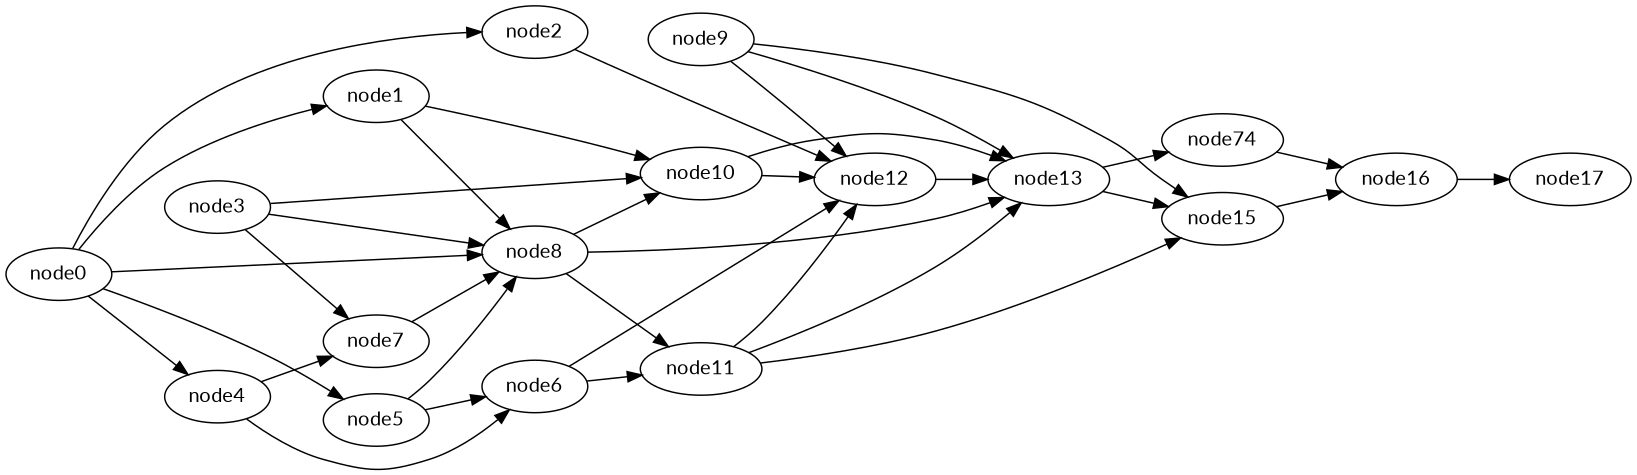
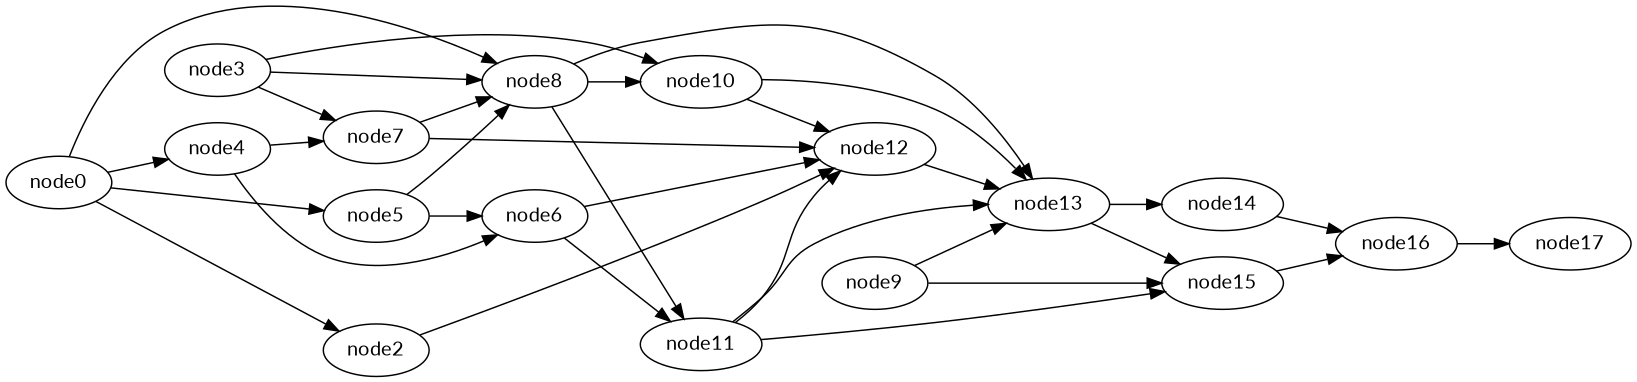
  digraph {
    fontname=Lato
    rankdir=LR
    node [fontname=Lato]
    edge [fontname=Lato]
    node16
    node17
    node15
-   node14 [label=node74]
+   node14
    node13
    node12
    node11
    node10
    node9
    node8
    node7
    node6
    node5
    node4
    node3
    node2
-   node1
    node0
    node16 -> node17
    node15 -> node16
    node14 -> node16
    node13 -> node15
    node13 -> node14
    node12 -> node13
    node11 -> node15
    node11 -> node13
    node11 -> node12
    node10 -> node13
    node10 -> node12
    node9 -> node15
    node9 -> node13
-   node9 -> node12
+   node7 -> node12
    node8 -> node13
    node8 -> node11
    node8 -> node10
    node7 -> node8
    node6 -> node12
    node6 -> node11
    node5 -> node8
    node5 -> node6
    node4 -> node7
    node4 -> node6
    node3 -> node10
    node3 -> node8
    node3 -> node7
    node2 -> node12
-   node1 -> node10
-   node1 -> node8
    node0 -> node8
    node0 -> node5
    node0 -> node4
    node0 -> node2
-   node0 -> node1
  }
